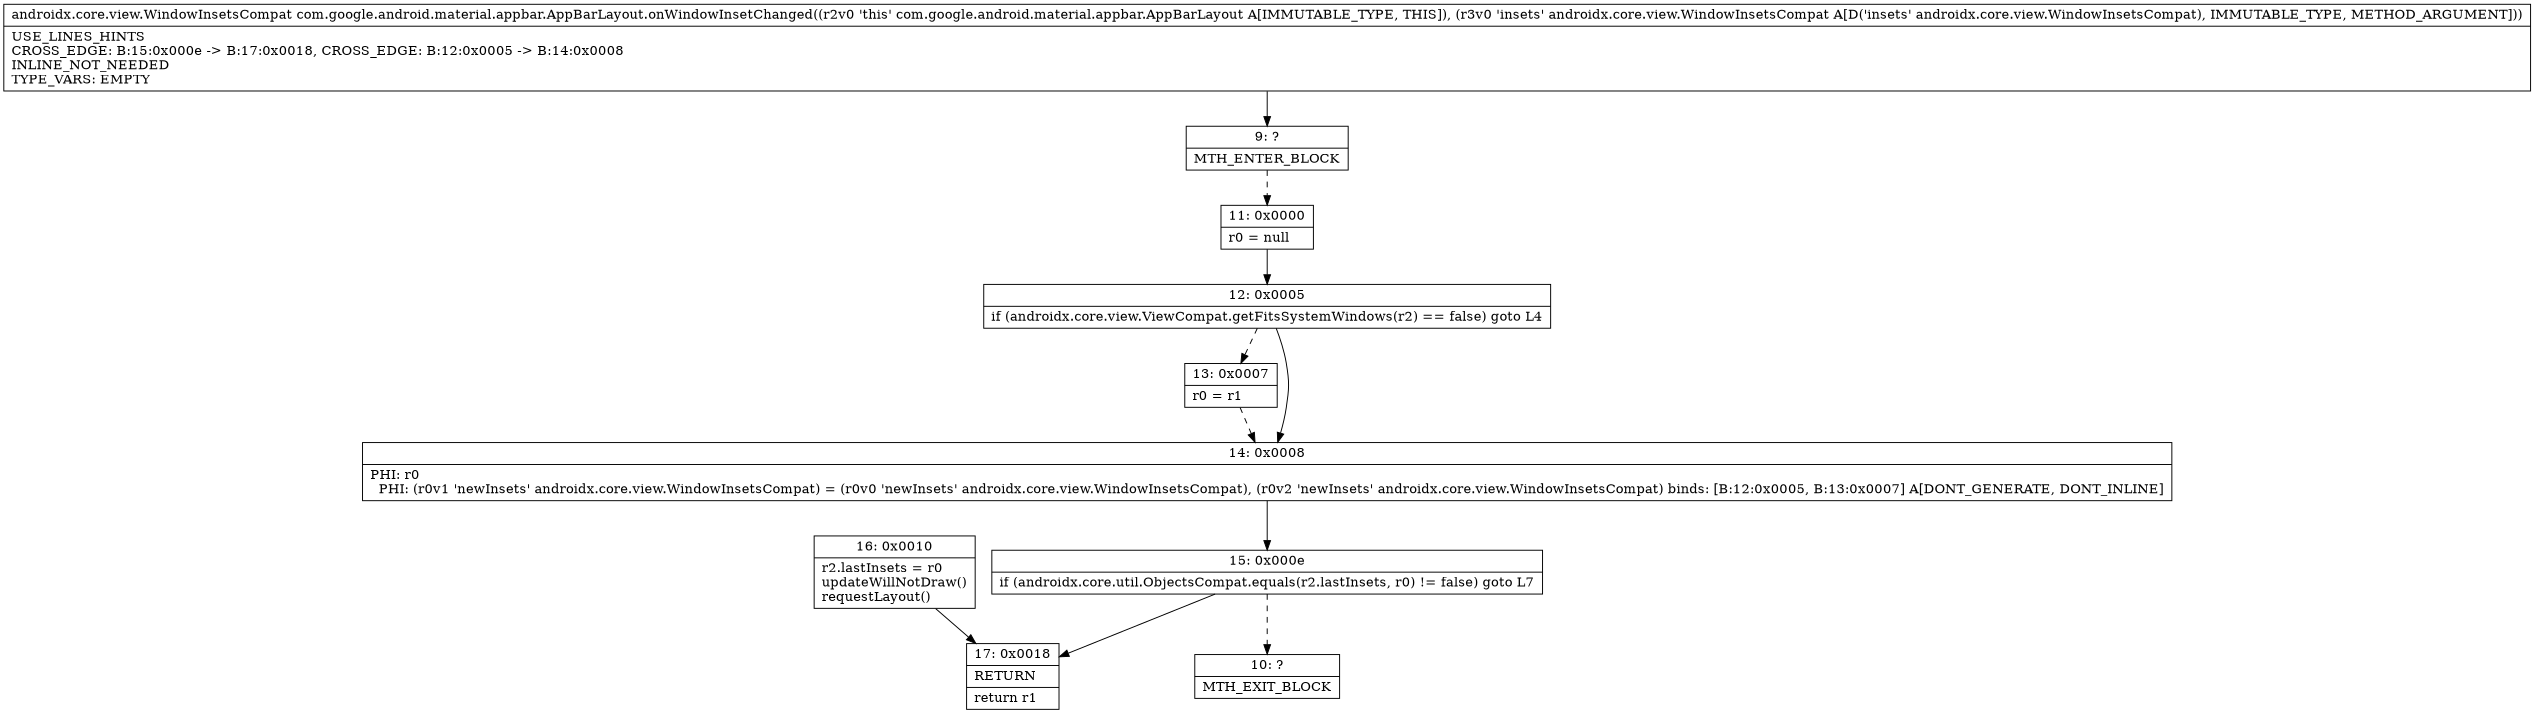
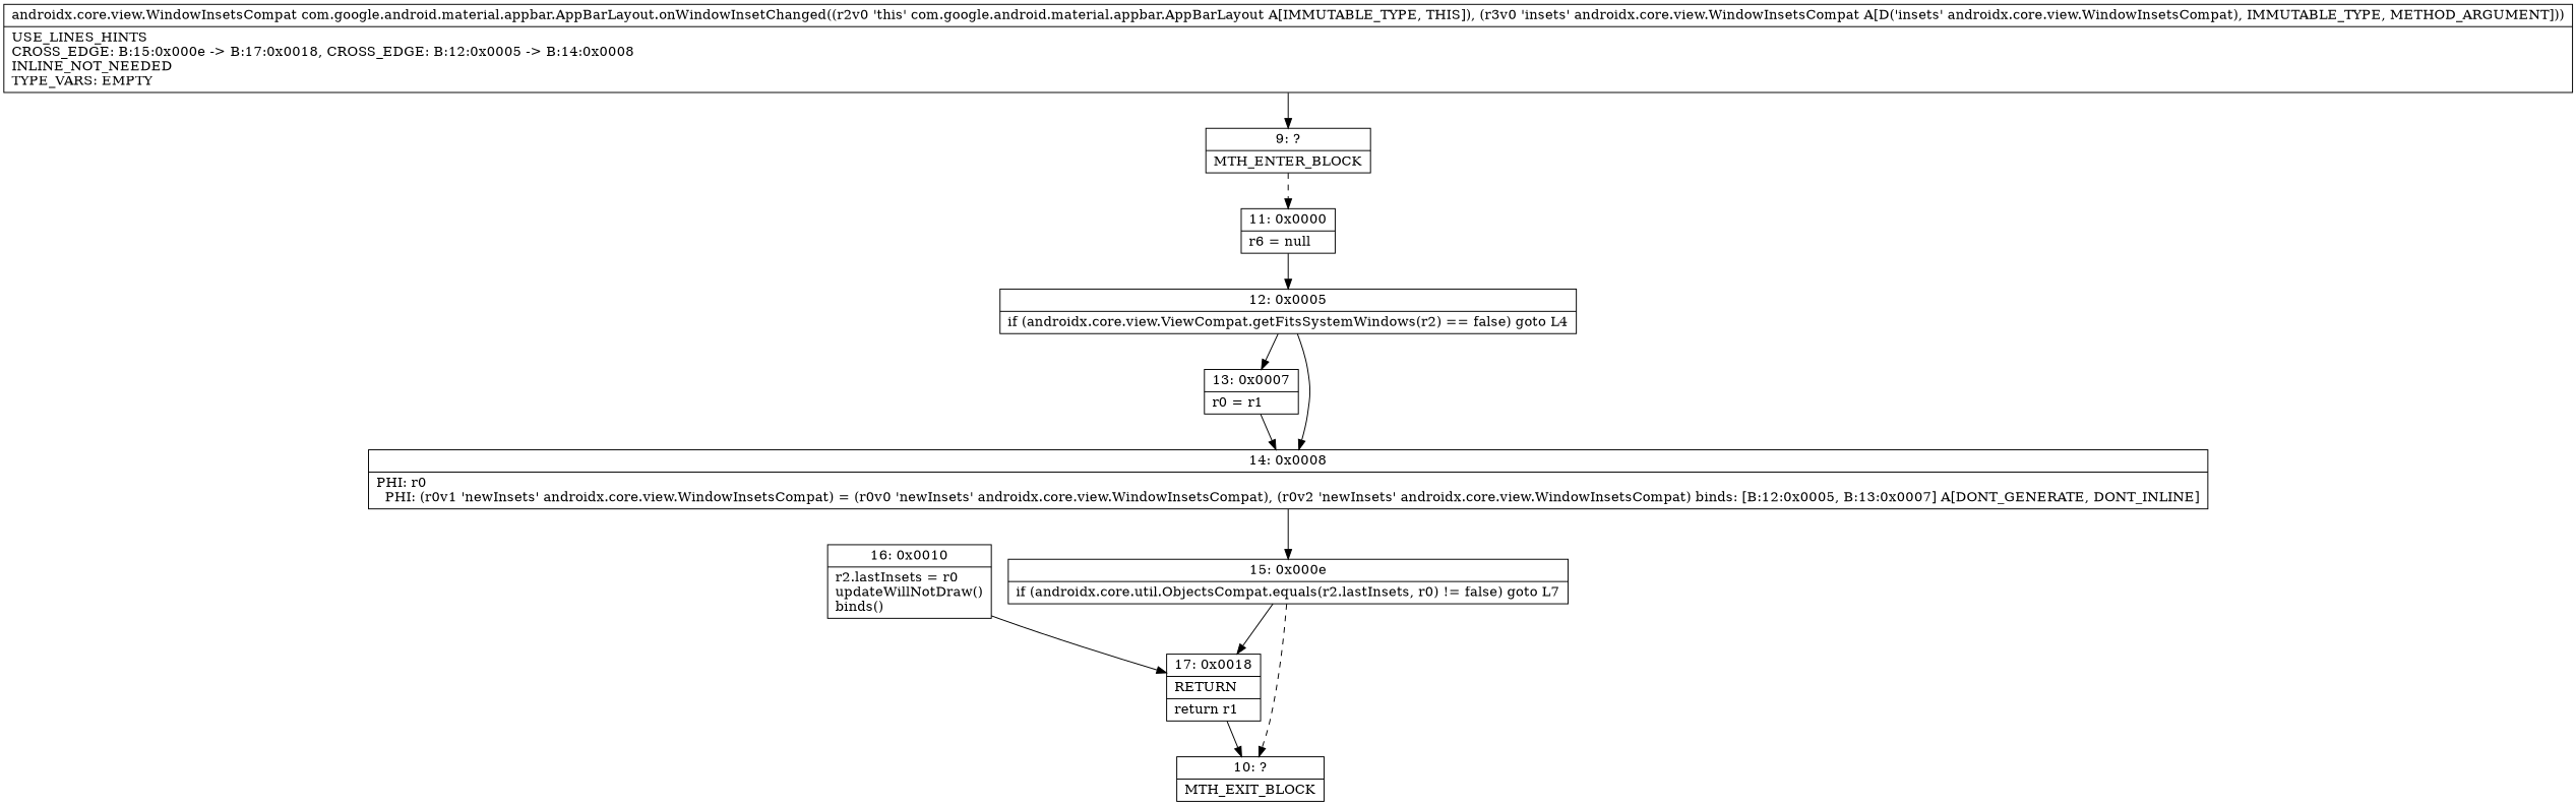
  digraph {
    node [shape=record]
    n1 [label="{9\:\ ?|MTH_ENTER_BLOCK\l}"]
-   n2 [label="{11\:\ 0x0000|r0 = null\l}"]
+   n2 [label="{11\:\ 0x0000|r6 = null\l}"]
    n3 [label="{12\:\ 0x0005|if (androidx.core.view.ViewCompat.getFitsSystemWindows(r2) == false) goto L4\l}"]
    n4 [label="{13\:\ 0x0007|r0 = r1\l}"]
    n5 [label="{14\:\ 0x0008|PHI: r0 \l  PHI: (r0v1 'newInsets' androidx.core.view.WindowInsetsCompat) = (r0v0 'newInsets' androidx.core.view.WindowInsetsCompat), (r0v2 'newInsets' androidx.core.view.WindowInsetsCompat) binds: [B:12:0x0005, B:13:0x0007] A[DONT_GENERATE, DONT_INLINE]\l}"]
    n6 [label="{15\:\ 0x000e|if (androidx.core.util.ObjectsCompat.equals(r2.lastInsets, r0) != false) goto L7\l}"]
    n7 [label="{17\:\ 0x0018|RETURN\l|return r1\l}"]
    n8 [label="{10\:\ ?|MTH_EXIT_BLOCK\l}"]
-   n9 [label="{16\:\ 0x0010|r2.lastInsets = r0\lupdateWillNotDraw()\lrequestLayout()\l}"]
+   n9 [label="{16\:\ 0x0010|r2.lastInsets = r0\lupdateWillNotDraw()\lbinds()\l}"]
    n10 [label="{androidx.core.view.WindowInsetsCompat com.google.android.material.appbar.AppBarLayout.onWindowInsetChanged((r2v0 'this' com.google.android.material.appbar.AppBarLayout A[IMMUTABLE_TYPE, THIS]), (r3v0 'insets' androidx.core.view.WindowInsetsCompat A[D('insets' androidx.core.view.WindowInsetsCompat), IMMUTABLE_TYPE, METHOD_ARGUMENT]))  | USE_LINES_HINTS\lCROSS_EDGE: B:15:0x000e \-\> B:17:0x0018, CROSS_EDGE: B:12:0x0005 \-\> B:14:0x0008\lINLINE_NOT_NEEDED\lTYPE_VARS: EMPTY\l}"]
    n1 -> n2 [style=dashed]
    n2 -> n3
-   n3 -> n4 [style=dashed]
+   n3 -> n4 [style=solid]
    n3 -> n5
-   n4 -> n5 [style=dashed]
+   n4 -> n5
    n5 -> n6
    n6 -> n7
    n6 -> n8 [style=dashed]
+   n7 -> n8
    n9 -> n7
    n10 -> n1
  }
